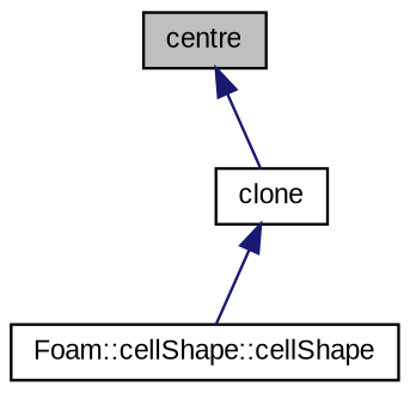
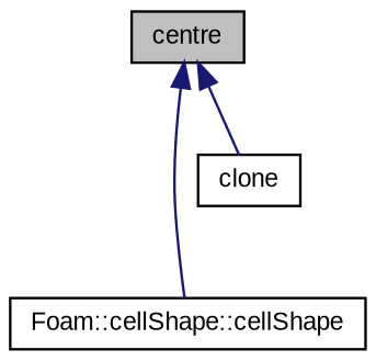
  digraph {
    fontname="Liberation Sans"
    rankdir=TB
    node [color=black fontname="Liberation Sans" fontsize=10 shape=record]
    edge [color=midnightblue dir=back fontname="Liberation Sans" fontsize=10 labelfontname=Helvetica labelfontsize=10 style=solid]
    n1 [fillcolor=grey75 fontcolor=black height=0.2 label=centre style=filled width=0.4]
    n2 [height=0.2 label="Foam::cellShape::cellShape" width=0.4]
    n3 [height=0.2 label=clone width=0.4]
-   n3 -> n2
+   n1 -> n2
    n1 -> n3
  }
